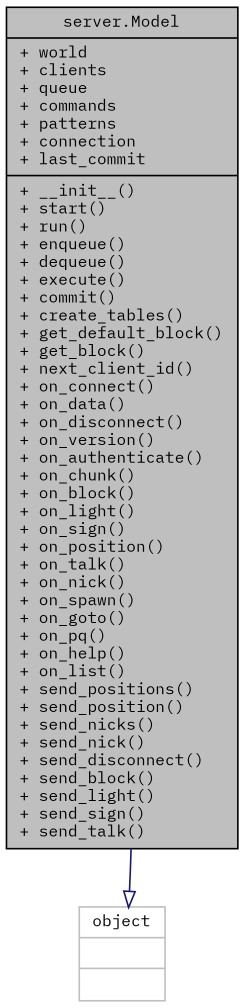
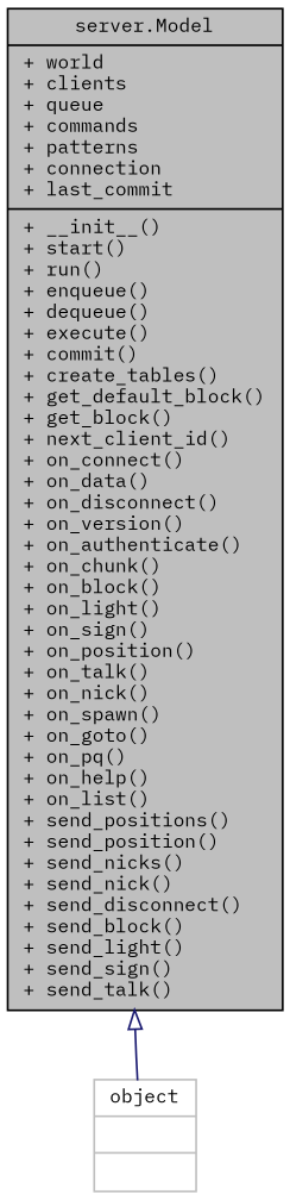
  digraph {
    fontname="IBM Plex Mono"
    node [fontname="IBM Plex Mono" fontsize=10 shape=record]
    n1 [color=black fillcolor=grey75 fontcolor=black height=0.2 label="{server.Model\n|+ world\l+ clients\l+ queue\l+ commands\l+ patterns\l+ connection\l+ last_commit\l|+ __init__()\l+ start()\l+ run()\l+ enqueue()\l+ dequeue()\l+ execute()\l+ commit()\l+ create_tables()\l+ get_default_block()\l+ get_block()\l+ next_client_id()\l+ on_connect()\l+ on_data()\l+ on_disconnect()\l+ on_version()\l+ on_authenticate()\l+ on_chunk()\l+ on_block()\l+ on_light()\l+ on_sign()\l+ on_position()\l+ on_talk()\l+ on_nick()\l+ on_spawn()\l+ on_goto()\l+ on_pq()\l+ on_help()\l+ on_list()\l+ send_positions()\l+ send_position()\l+ send_nicks()\l+ send_nick()\l+ send_disconnect()\l+ send_block()\l+ send_light()\l+ send_sign()\l+ send_talk()\l}" style=filled width=0.4]
    n2 [color=grey75 height=0.2 label="{object\n||}" width=0.4]
-   n2 -> n1 [arrowtail=onormal color=midnightblue dir=back fontname="IBM Plex Mono" fontsize=10 labelfontname=Helvetica labelfontsize=10 style=solid]
+   n1 -> n2 [arrowtail=onormal color=midnightblue dir=back fontname="IBM Plex Mono" fontsize=10 labelfontname=Helvetica labelfontsize=10 style=solid]
  }
